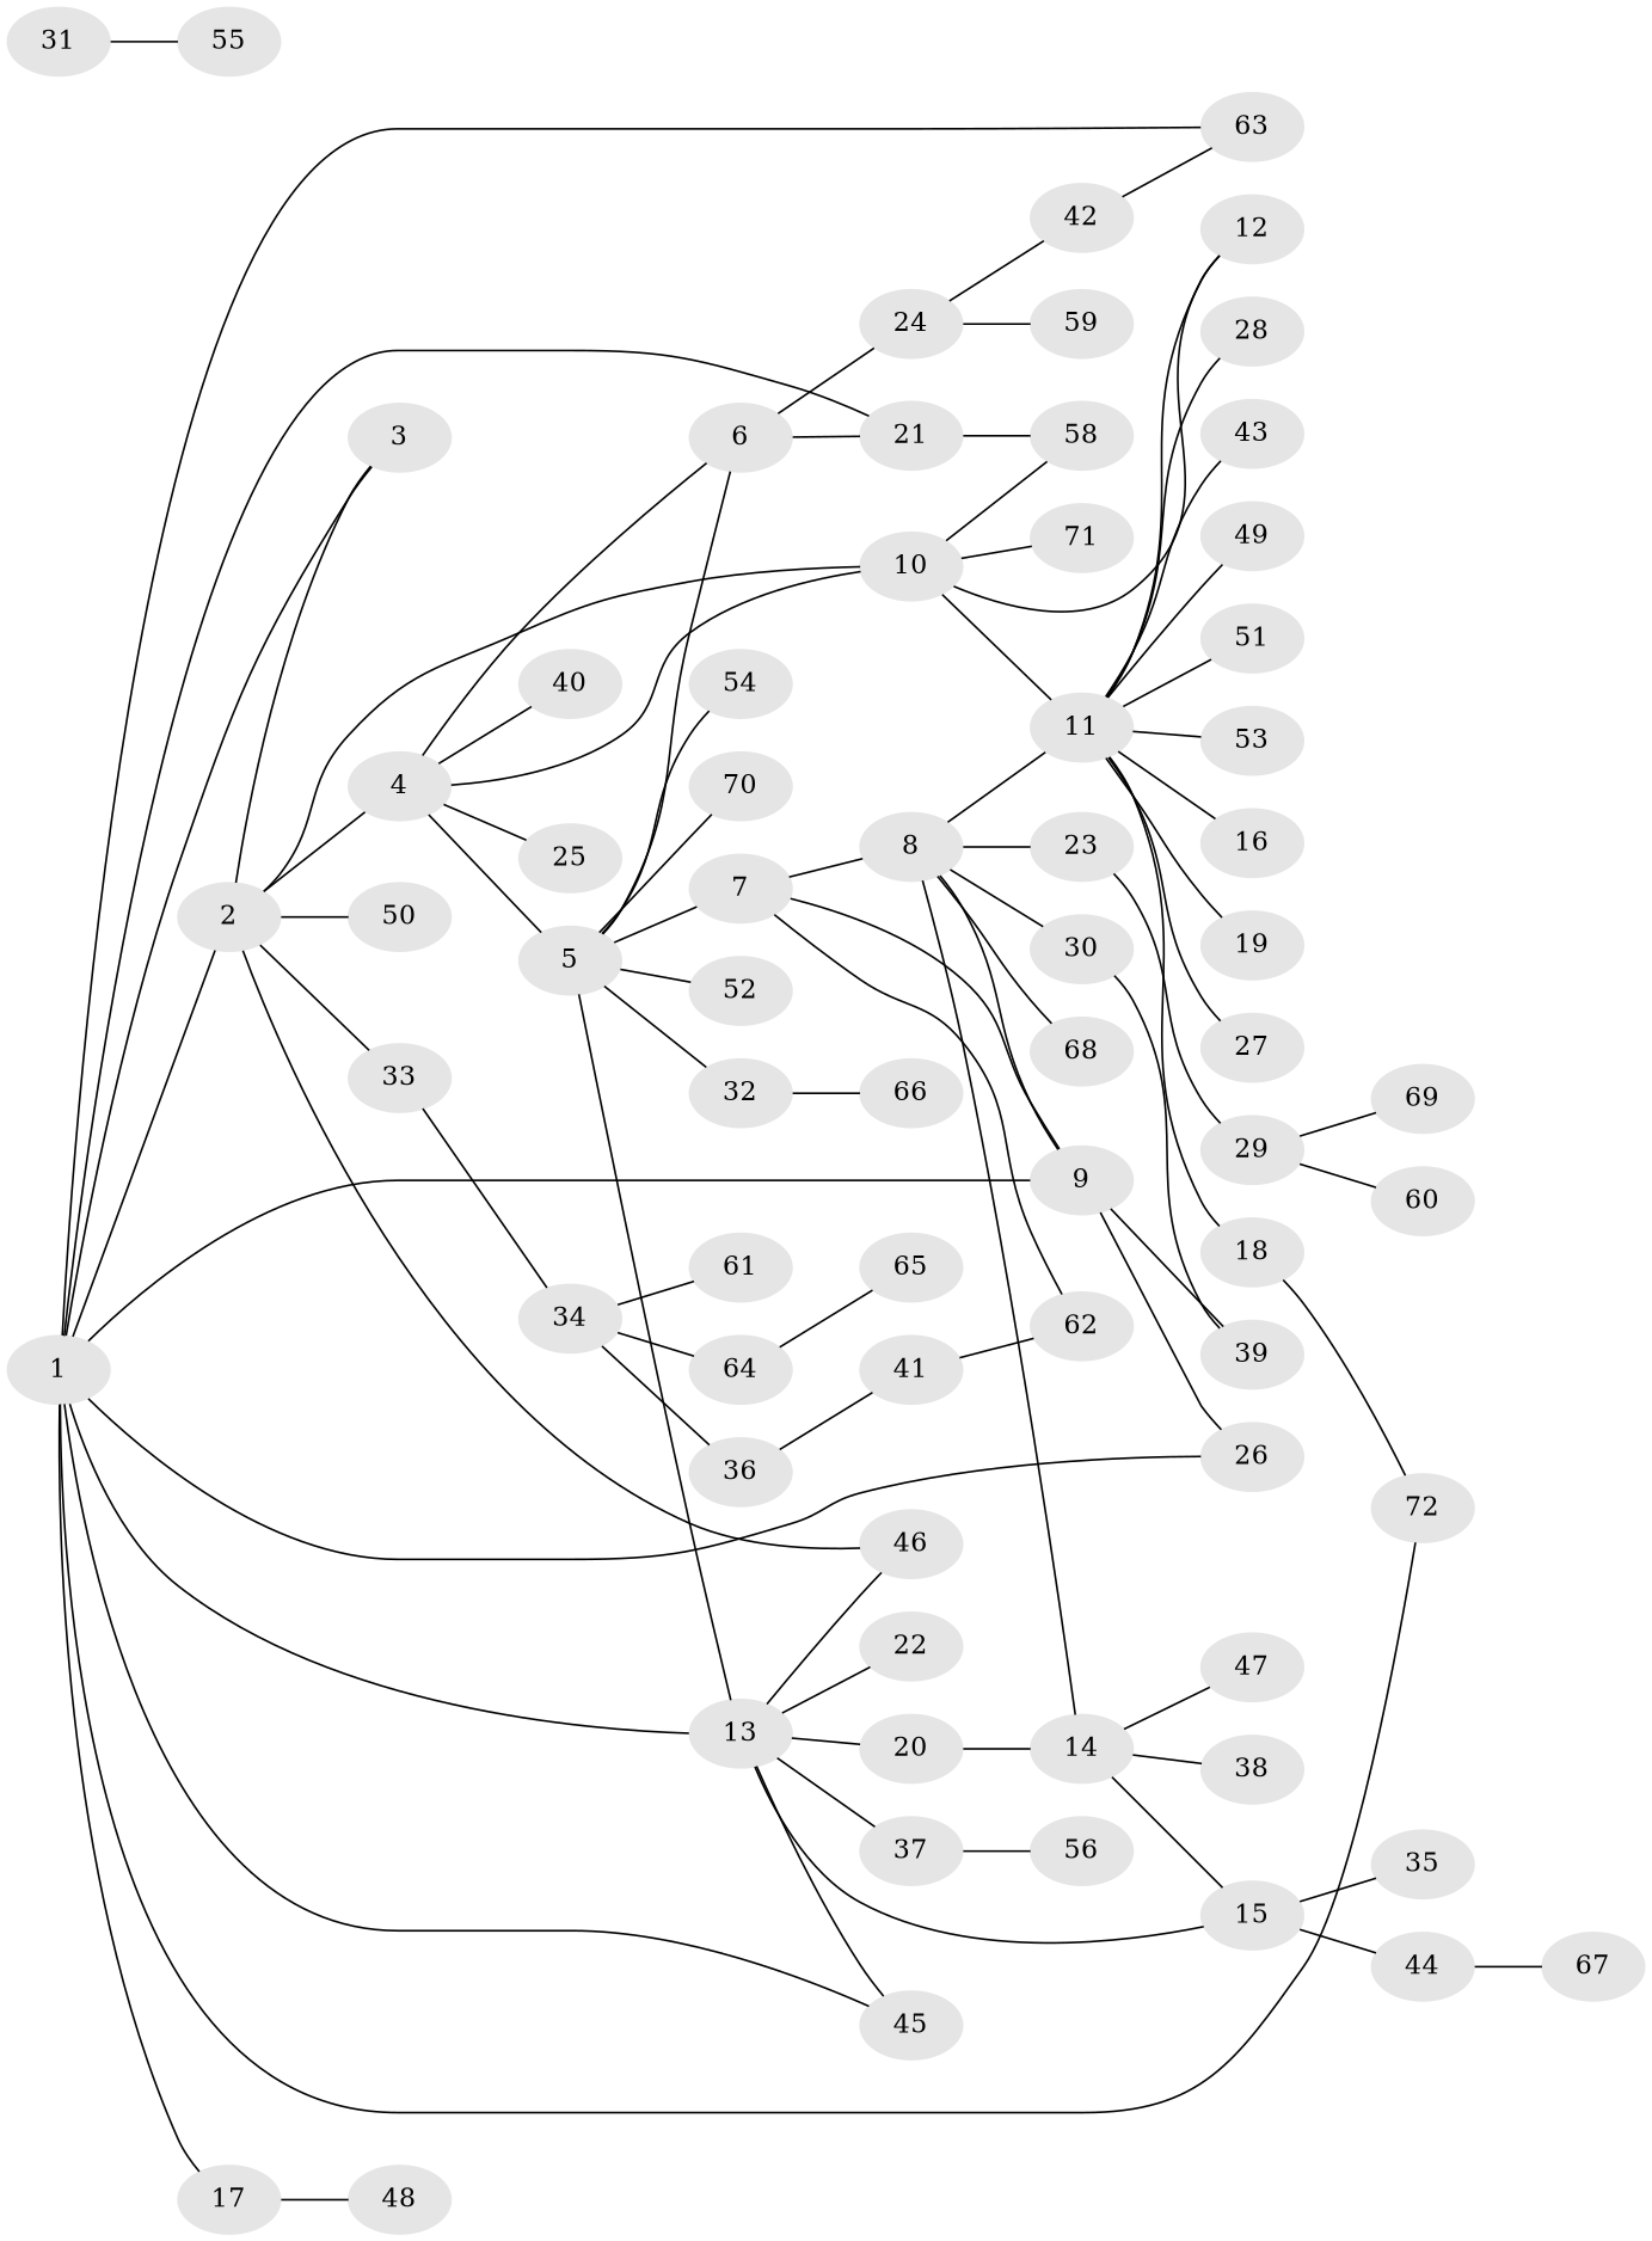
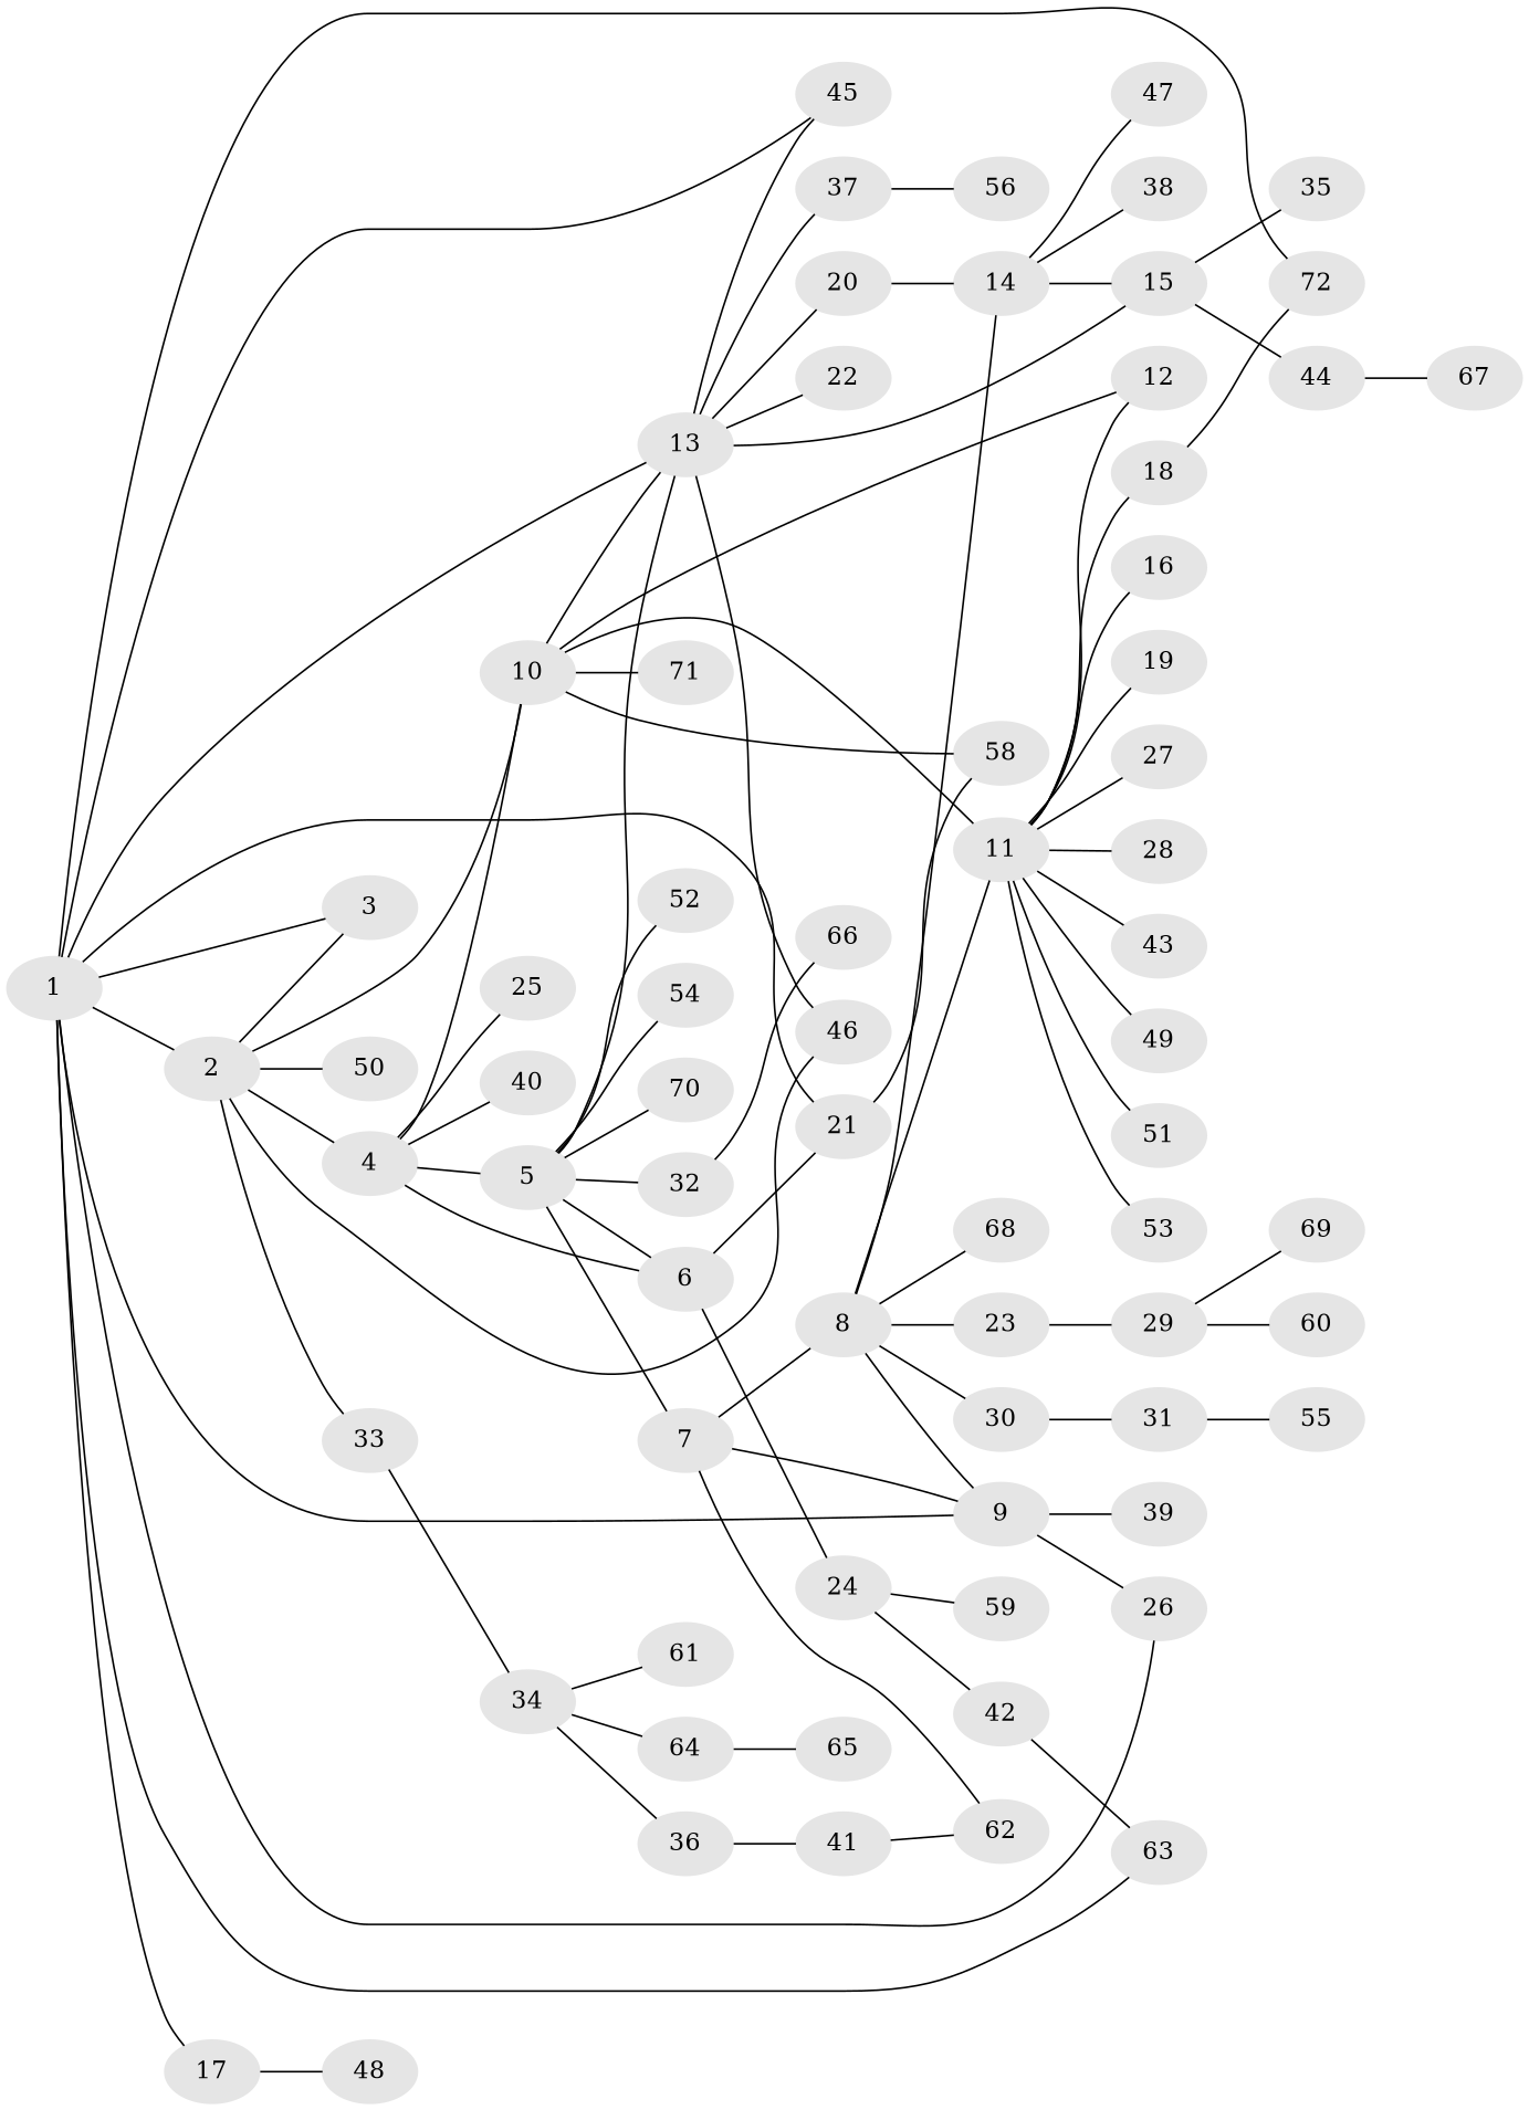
  graph {
    rankdir=LR
    node [color=gray90 style=filled]
    1
    2
    3
    9
    13
    17
    21
    26
    45
    63
    72
    4
    10
    33
    46
    50
    39
    15
    20
    22
    37
    48
    58
    5
    6
    25
    40
    11
    12
    71
    34
    7
    32
    52
    54
    70
    24
    8
    62
    66
    42
    59
    14
    23
    30
    68
    16
    18
    19
    27
    28
    43
    49
    51
    53
    38
    47
    29
    31
    35
    44
    56
    67
    60
    69
    55
    36
    61
    64
    41
    65
    1 -- 2
    1 -- 3
    1 -- 9
    1 -- 13
    1 -- 17
    1 -- 21
    1 -- 26
    1 -- 45
    1 -- 63
    1 -- 72
    2 -- 3
    2 -- 4
    2 -- 10
    2 -- 33
    2 -- 46
    2 -- 50
    9 -- 26
    9 -- 39
    13 -- 45
    13 -- 46
    13 -- 15
    13 -- 20
    13 -- 22
    13 -- 37
    17 -- 48
    21 -- 58
    4 -- 10
    4 -- 5
    4 -- 6
    4 -- 25
    4 -- 40
+   10 -- 13
    10 -- 58
    10 -- 11
    10 -- 12
    10 -- 71
    33 -- 34
    15 -- 35
    15 -- 44
    20 -- 14
    37 -- 56
    5 -- 13
    5 -- 6
    5 -- 7
    5 -- 32
    5 -- 52
    5 -- 54
    5 -- 70
    6 -- 21
    6 -- 24
    11 -- 12
    11 -- 16
    11 -- 18
    11 -- 19
    11 -- 27
    11 -- 28
    11 -- 43
    11 -- 49
    11 -- 51
    11 -- 53
    34 -- 36
    34 -- 61
    34 -- 64
    7 -- 9
    7 -- 8
    7 -- 62
    32 -- 66
    24 -- 42
    24 -- 59
    8 -- 9
    8 -- 11
    8 -- 14
    8 -- 23
    8 -- 30
    8 -- 68
    42 -- 63
    14 -- 15
    14 -- 38
    14 -- 47
    23 -- 29
-   30 -- 39
+   30 -- 31
    18 -- 72
    29 -- 60
    29 -- 69
    31 -- 55
    44 -- 67
    36 -- 41
    64 -- 65
    41 -- 62
  }
